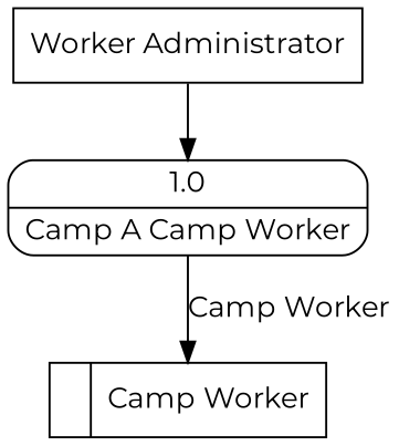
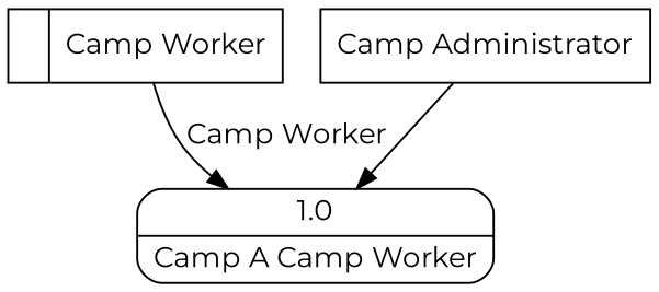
  digraph {
    fontname=Montserrat
    node [fontname=Montserrat]
    edge [fontname=Montserrat]
    n1 [label="<f0>  |<f1> Camp Worker " shape=record]
-   n2 [label="Worker Administrator" shape=box]
+   n2 [label="Camp Administrator" shape=box]
    n3 [label="{<f0> 1.0|<f1> Camp A Camp Worker }" shape=Mrecord]
    n2 -> n3
-   n3 -> n1 [label="Camp Worker"]
+   n1 -> n3 [label="Camp Worker"]
  }
